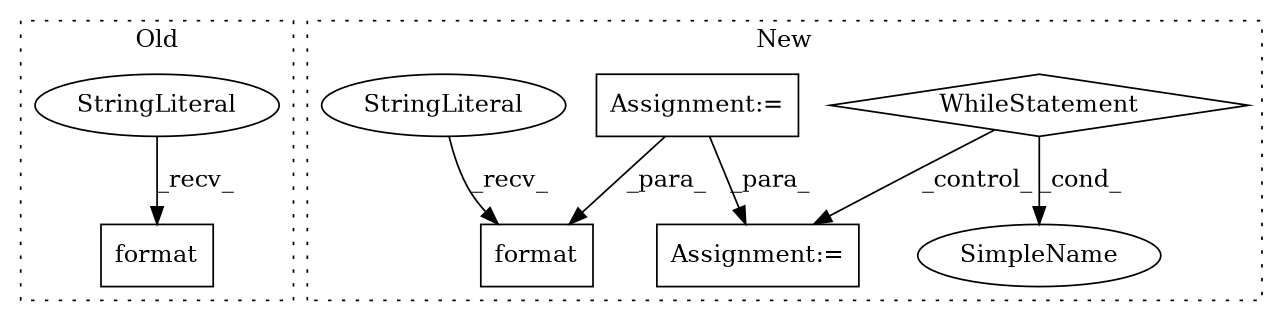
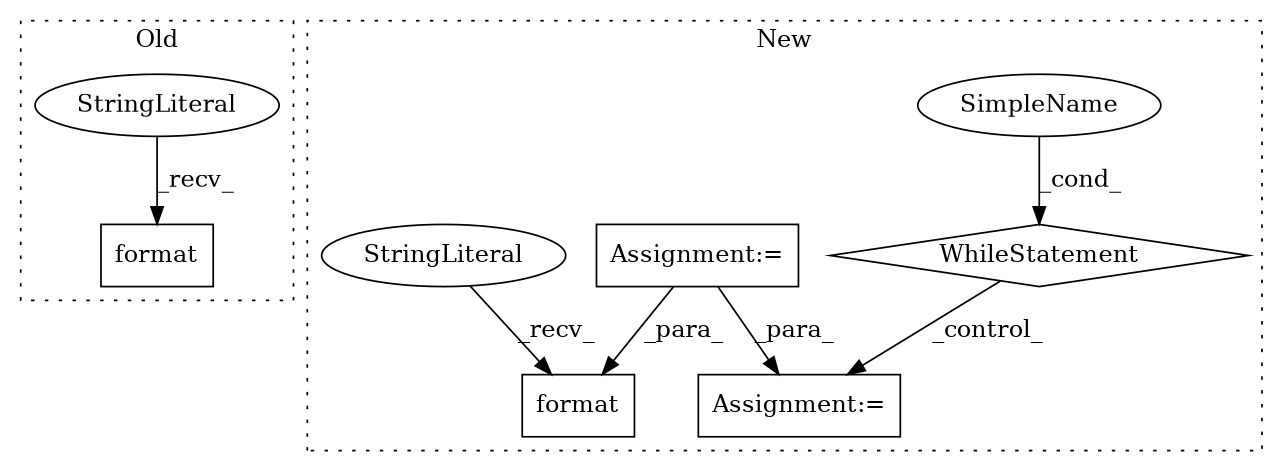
  digraph {
    node [a=32 l="7,1" shape=box]
    n1 [label=format s="2711,2729"]
    n2 [a=45 l=31 label=StringLiteral s=2679 shape=ellipse]
    n3 [a=61 l="7,2" label=WhileStatement s="3279,3314" shape=diamond]
    n4 [a=7 l=2 label="Assignment:=" s=3510]
    n5 [a=42 label=SimpleName shape=ellipse l=""]
    n6 [a=7 l=1 label="Assignment:=" s=3226]
    n7 [label=format s="3635,3665"]
    n8 [a=45 l=57 label=StringLiteral s=3577 shape=ellipse]
    subgraph cluster_1 {
      label=Old
      style=dotted
      n1
      n2
    }
    subgraph cluster_2 {
      label=New
      style=dotted
      n3
      n4
      n5
      n6
      n7
      n8
    }
    n2 -> n1 [label=_recv_]
    n3 -> n4 [label=_control_]
-   n3 -> n5 [label=_cond_]
+   n5 -> n3 [label=_cond_]
    n6 -> n4 [label=_para_]
    n6 -> n7 [label=_para_]
    n8 -> n7 [label=_recv_]
  }
